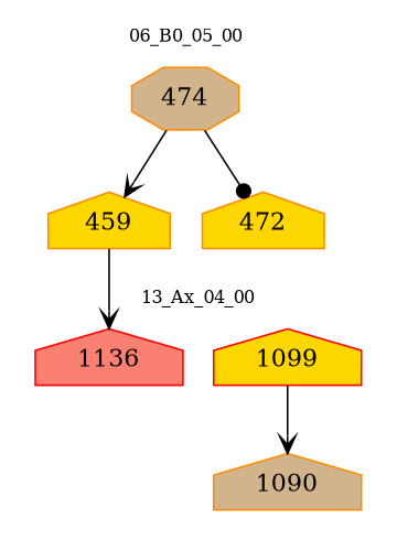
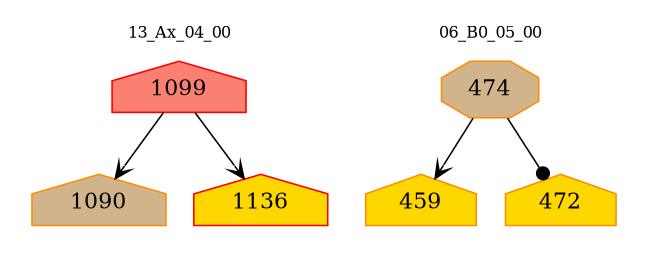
  digraph {
    node [color=darkorange fillcolor=salmon shape=house style=filled]
    edge [arrowhead=vee color=black]
-   n1 [color=red fillcolor=gold label=1099]
+   n1 [color=red label=1099]
    n2 [fillcolor=tan label=1090]
-   n3 [color=red label=1136]
+   n3 [color=red fillcolor=gold label=1136]
    n4 [fillcolor=tan label=474 shape=octagon]
    n5 [fillcolor=gold label=459]
    n6 [fillcolor=gold label=472]
    subgraph cluster_1 {
      color=white
      fontsize=10
      label="13_Ax_04_00"
      n1
      n2
      n3
    }
    subgraph cluster_2 {
      color=white
      fontsize=10
      label="06_B0_05_00"
      n4
      n5
      n6
    }
    n1 -> n2
-   n5 -> n3
+   n1 -> n3
    n4 -> n5
    n4 -> n6 [arrowhead=dot]
  }
